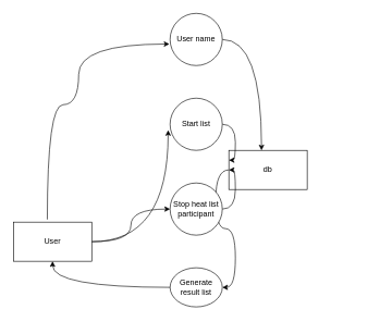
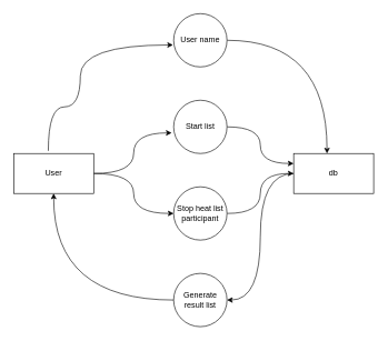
  <mxCell id="0" />
  <mxCell id="1" parent="0" />
  <mxCell id="2" style="edgeStyle=orthogonalEdgeStyle;rounded=0;orthogonalLoop=1;jettySize=auto;html=1;exitX=0.433;exitY=-0.067;exitDx=0;exitDy=0;exitPerimeter=0;elbow=vertical;curved=1;entryX=-0.012;entryY=0.588;entryDx=0;entryDy=0;entryPerimeter=0;" edge="1" parent="1" source="5" target="9"><mxGeometry relative="1" as="geometry"><Array as="points"><mxPoint x="72" y="160" /><mxPoint x="120" y="160" /><mxPoint x="120" y="67" /></Array></mxGeometry></mxCell>
  <mxCell id="3" style="edgeStyle=orthogonalEdgeStyle;curved=1;rounded=0;orthogonalLoop=1;jettySize=auto;html=1;entryX=-0.037;entryY=0.613;entryDx=0;entryDy=0;entryPerimeter=0;elbow=vertical;" edge="1" parent="1" source="5" target="11"><mxGeometry relative="1" as="geometry" /></mxCell>
  <mxCell id="4" style="edgeStyle=orthogonalEdgeStyle;curved=1;rounded=0;orthogonalLoop=1;jettySize=auto;html=1;elbow=vertical;" edge="1" parent="1" source="5" target="13"><mxGeometry relative="1" as="geometry" /></mxCell>
- <mxCell id="5" value="User" style="rounded=0;whiteSpace=wrap;html=1;" vertex="1" parent="1"><mxGeometry x="20" y="340" width="120" height="60" as="geometry" /></mxCell>
+ <mxCell id="5" value="User" style="rounded=0;whiteSpace=wrap;html=1;" vertex="1" parent="1"><mxGeometry x="20" y="230" width="120" height="60" as="geometry" /></mxCell>
  <mxCell id="6" style="edgeStyle=orthogonalEdgeStyle;curved=1;rounded=0;orthogonalLoop=1;jettySize=auto;html=1;entryX=1;entryY=0.5;entryDx=0;entryDy=0;elbow=vertical;" edge="1" parent="1" source="7" target="15"><mxGeometry relative="1" as="geometry" /></mxCell>
- <mxCell id="7" value="db" style="rounded=0;whiteSpace=wrap;html=1;" vertex="1" parent="1"><mxGeometry x="350" y="230" width="120" height="60" as="geometry" /></mxCell>
+ <mxCell id="7" value="db" style="rounded=0;whiteSpace=wrap;html=1;" vertex="1" parent="1"><mxGeometry x="440" y="230" width="120" height="60" as="geometry" /></mxCell>
  <mxCell id="8" style="edgeStyle=orthogonalEdgeStyle;curved=1;rounded=0;orthogonalLoop=1;jettySize=auto;html=1;entryX=0.417;entryY=0;entryDx=0;entryDy=0;entryPerimeter=0;elbow=vertical;" edge="1" parent="1" source="9" target="7"><mxGeometry relative="1" as="geometry" /></mxCell>
  <mxCell id="9" value="User name" style="ellipse;whiteSpace=wrap;html=1;aspect=fixed;" vertex="1" parent="1"><mxGeometry x="260" y="20" width="80" height="80" as="geometry" /></mxCell>
  <mxCell id="10" style="edgeStyle=orthogonalEdgeStyle;curved=1;rounded=0;orthogonalLoop=1;jettySize=auto;html=1;entryX=0;entryY=0.25;entryDx=0;entryDy=0;elbow=vertical;" edge="1" parent="1" source="11" target="7"><mxGeometry relative="1" as="geometry" /></mxCell>
  <mxCell id="11" value="Start list" style="ellipse;whiteSpace=wrap;html=1;aspect=fixed;" vertex="1" parent="1"><mxGeometry x="260" y="150" width="80" height="80" as="geometry" /></mxCell>
  <mxCell id="12" style="edgeStyle=orthogonalEdgeStyle;curved=1;rounded=0;orthogonalLoop=1;jettySize=auto;html=1;entryX=0;entryY=0.5;entryDx=0;entryDy=0;elbow=vertical;" edge="1" parent="1" source="13" target="7"><mxGeometry relative="1" as="geometry" /></mxCell>
  <mxCell id="13" value="Stop heat list participant" style="ellipse;whiteSpace=wrap;html=1;aspect=fixed;" vertex="1" parent="1"><mxGeometry x="260" y="280" width="80" height="80" as="geometry" /></mxCell>
  <mxCell id="14" style="edgeStyle=orthogonalEdgeStyle;curved=1;rounded=0;orthogonalLoop=1;jettySize=auto;html=1;entryX=0.5;entryY=1;entryDx=0;entryDy=0;elbow=vertical;" edge="1" parent="1" source="15" target="5"><mxGeometry relative="1" as="geometry" /></mxCell>
- <mxCell id="15" value="Generate result list" style="ellipse;whiteSpace=wrap;html=1;aspect=fixed;" vertex="1" parent="1"><mxGeometry x="260" y="410" width="80" height="60" as="geometry" /></mxCell>
+ <mxCell id="15" value="Generate result list" style="ellipse;whiteSpace=wrap;html=1;aspect=fixed;" vertex="1" parent="1"><mxGeometry x="260" y="410" width="80" height="80" as="geometry" /></mxCell>
